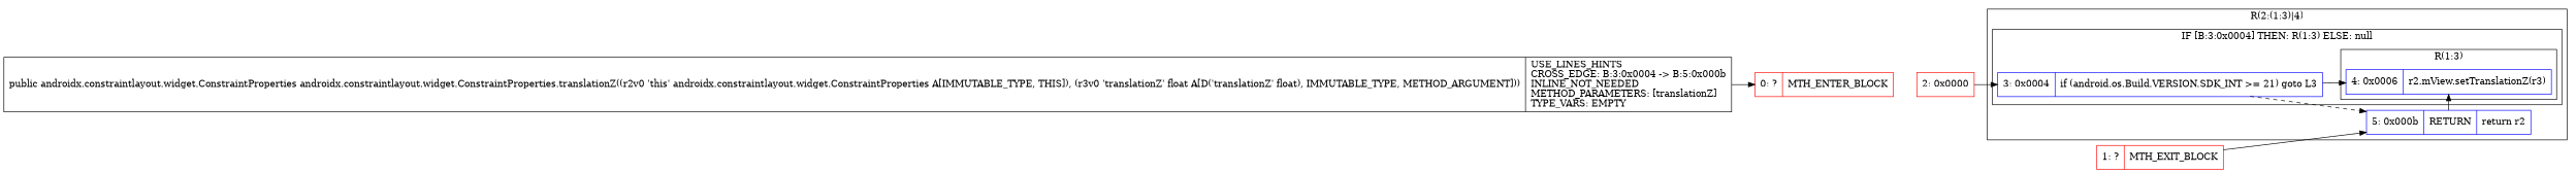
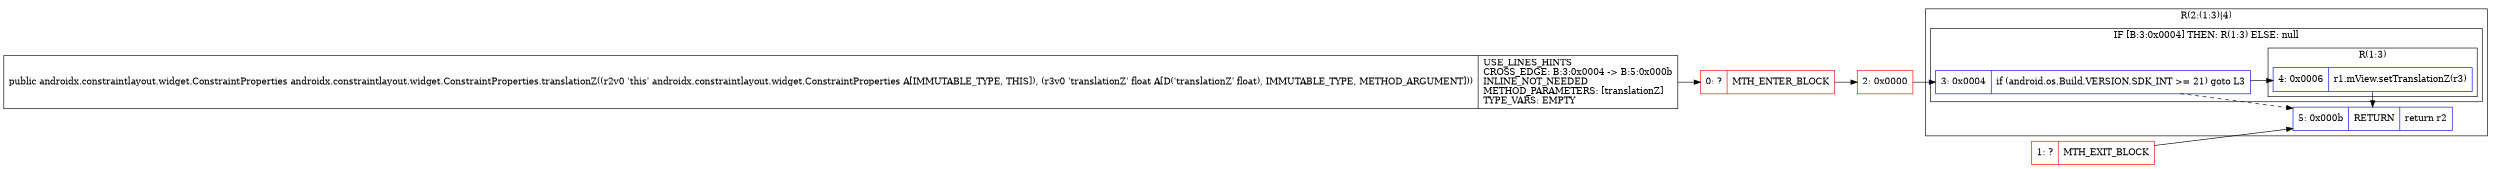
  digraph {
    rankdir=LR
    node [color=blue shape=record]
-   n1 [label="{4\:\ 0x0006|r2.mView.setTranslationZ(r3)\l}"]
+   n1 [label="{4\:\ 0x0006|r1.mView.setTranslationZ(r3)\l}"]
    n2 [label="{3\:\ 0x0004|if (android.os.Build.VERSION.SDK_INT \>= 21) goto L3\l}"]
    n3 [label="{5\:\ 0x000b|RETURN\l|return r2\l}"]
    n4 [color=red label="{1\:\ ?|MTH_EXIT_BLOCK\l}"]
    n5 [color=red label="{0\:\ ?|MTH_ENTER_BLOCK\l}"]
    n6 [color=red label="{2\:\ 0x0000}"]
    n7 [label="{public androidx.constraintlayout.widget.ConstraintProperties androidx.constraintlayout.widget.ConstraintProperties.translationZ((r2v0 'this' androidx.constraintlayout.widget.ConstraintProperties A[IMMUTABLE_TYPE, THIS]), (r3v0 'translationZ' float A[D('translationZ' float), IMMUTABLE_TYPE, METHOD_ARGUMENT]))  | USE_LINES_HINTS\lCROSS_EDGE: B:3:0x0004 \-\> B:5:0x000b\lINLINE_NOT_NEEDED\lMETHOD_PARAMETERS: [translationZ]\lTYPE_VARS: EMPTY\l}" color=""]
    subgraph cluster_1 {
      label="R(2:(1:3)|4)"
      n3
      subgraph cluster_2 {
        label="IF [B:3:0x0004] THEN: R(1:3) ELSE: null"
        n2
        subgraph cluster_3 {
          label="R(1:3)"
          n1
        }
      }
    }
-   n3 -> n1
+   n1 -> n3
    n2 -> n1
    n2 -> n3 [style=dashed]
    n4 -> n3
+   n5 -> n6
    n6 -> n2
    n7 -> n5
  }
